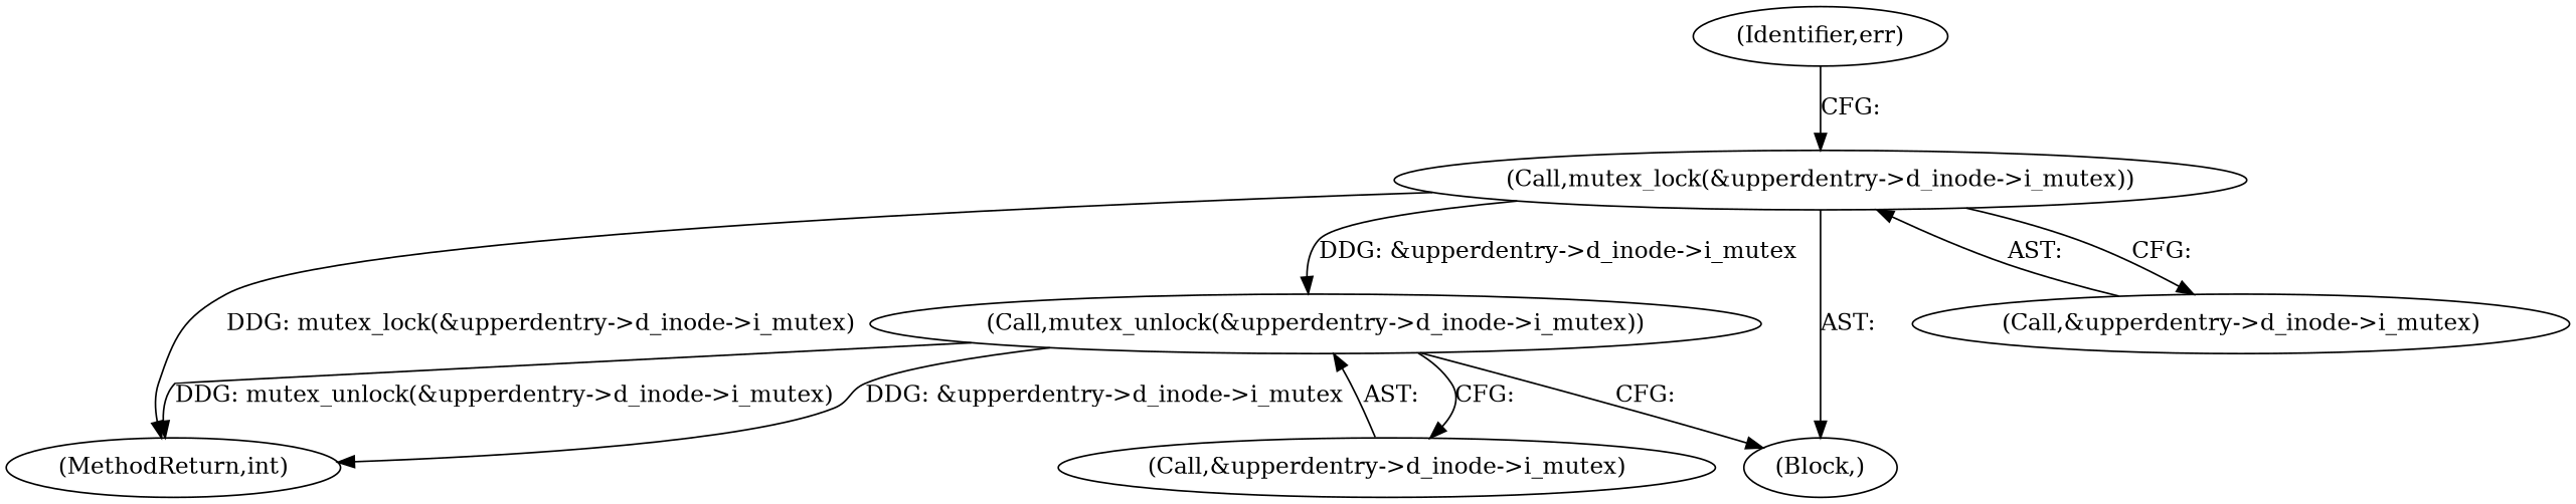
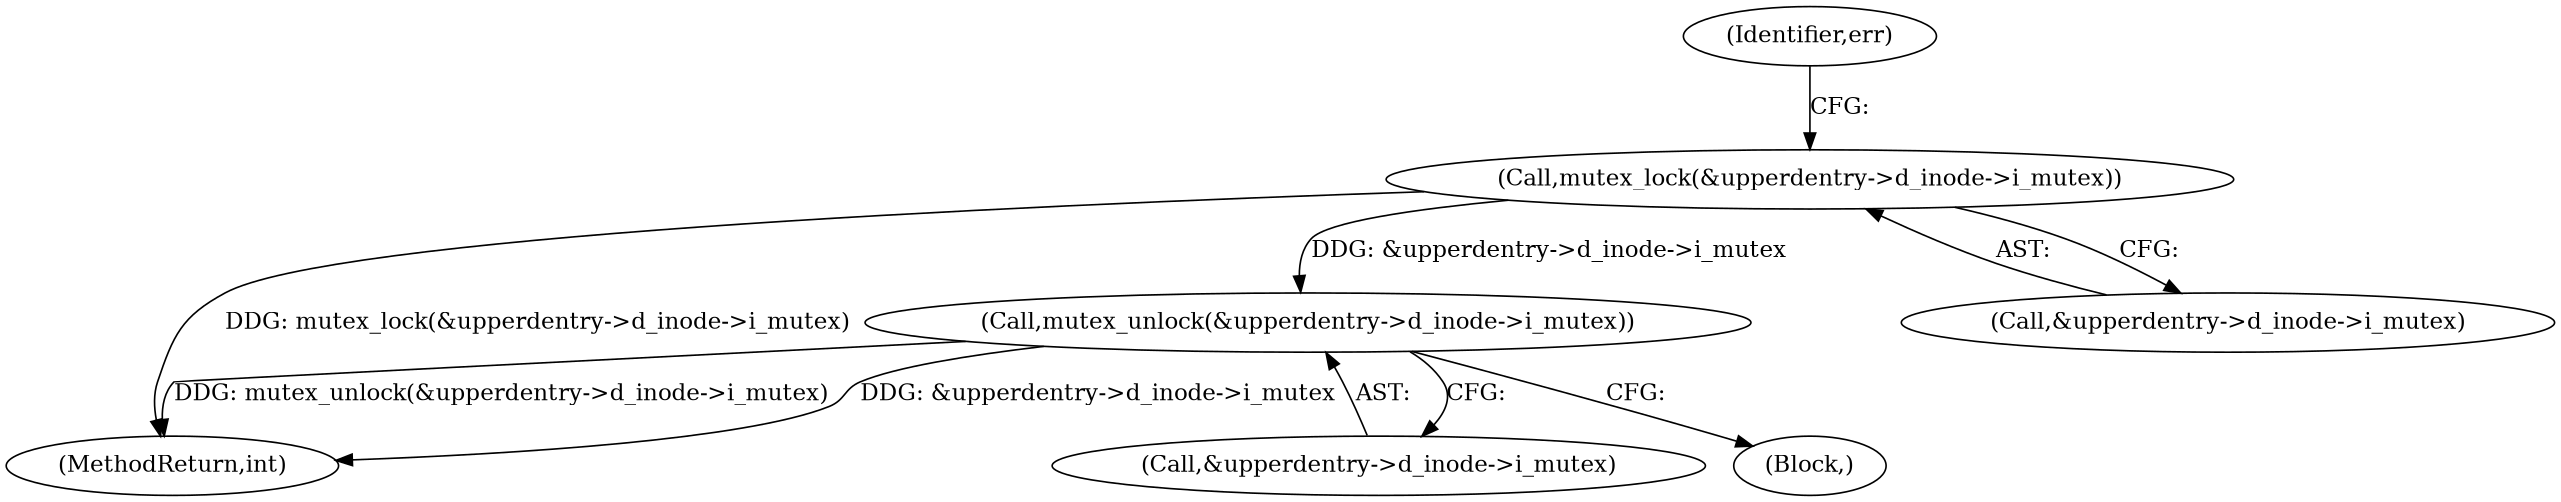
  digraph {
    n1 [label="(Call,mutex_unlock(&upperdentry->d_inode->i_mutex))"]
    n2 [label="(MethodReturn,int)"]
    n3 [label="(Call,&upperdentry->d_inode->i_mutex)"]
    n4 [label="(Block,)"]
    n5 [label="(Call,mutex_lock(&upperdentry->d_inode->i_mutex))"]
    n6 [label="(Call,&upperdentry->d_inode->i_mutex)"]
    n7 [label="(Identifier,err)"]
    n1 -> n2 [label="DDG: mutex_unlock(&upperdentry->d_inode->i_mutex)"]
    n1 -> n2 [label="DDG: &upperdentry->d_inode->i_mutex"]
    n1 -> n3 [label="CFG: "]
    n1 -> n4 [label="CFG: "]
    n3 -> n1 [label="AST: "]
    n5 -> n1 [label="DDG: &upperdentry->d_inode->i_mutex"]
    n5 -> n2 [label="DDG: mutex_lock(&upperdentry->d_inode->i_mutex)"]
-   n5 -> n4 [label="AST: "]
    n5 -> n6 [label="CFG: "]
    n6 -> n5 [label="AST: "]
    n7 -> n5 [label="CFG: "]
  }
